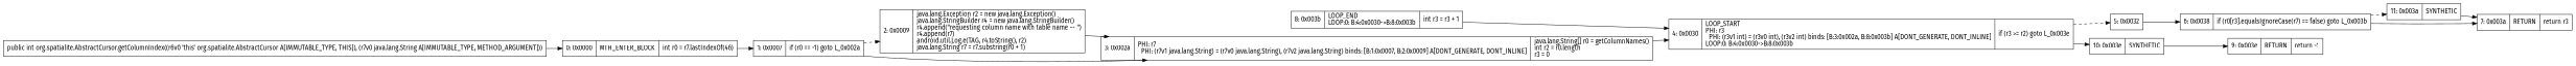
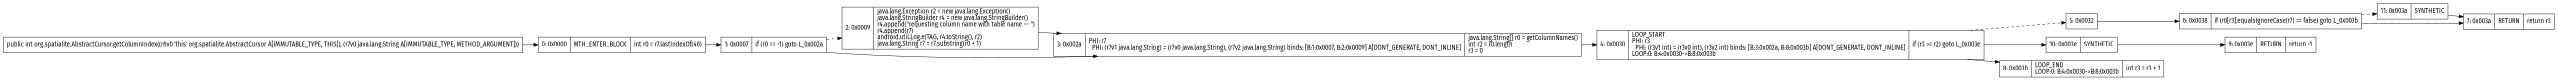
  digraph {
    fontname="Fira Sans"
    rankdir=LR
    node [fontname="Fira Sans" shape=record]
    edge [fontname="Fira Sans"]
    n1 [label="{0\:\ 0x0000|MTH_ENTER_BLOCK\l|int r0 = r7.lastIndexOf(46)\l}"]
    n2 [label="{1\:\ 0x0007|if (r0 == \-1) goto L_0x002a\l}"]
    n3 [label="{2\:\ 0x0009|java.lang.Exception r2 = new java.lang.Exception()\ljava.lang.StringBuilder r4 = new java.lang.StringBuilder()\lr4.append(\"requesting column name with table name \-\- \")\lr4.append(r7)\landroid.util.Log.e(TAG, r4.toString(), r2)\ljava.lang.String r7 = r7.substring(r0 + 1)\l}"]
    n4 [label="{3\:\ 0x002a|PHI: r7 \l  PHI: (r7v1 java.lang.String) = (r7v0 java.lang.String), (r7v2 java.lang.String) binds: [B:1:0x0007, B:2:0x0009] A[DONT_GENERATE, DONT_INLINE]\l|java.lang.String[] r0 = getColumnNames()\lint r2 = r0.length\lr3 = 0\l}"]
    n5 [label="{4\:\ 0x0030|LOOP_START\lPHI: r3 \l  PHI: (r3v1 int) = (r3v0 int), (r3v2 int) binds: [B:3:0x002a, B:8:0x003b] A[DONT_GENERATE, DONT_INLINE]\lLOOP:0: B:4:0x0030\-\>B:8:0x003b\l|if (r3 \>= r2) goto L_0x003e\l}"]
    n6 [label="{5\:\ 0x0032}"]
    n7 [label="{10\:\ 0x003e|SYNTHETIC\l}"]
    n8 [label="{6\:\ 0x0038|if (r0[r3].equalsIgnoreCase(r7) == false) goto L_0x003b\l}"]
    n9 [label="{9\:\ 0x003e|RETURN\l|return \-1\l}"]
    n10 [label="{11\:\ 0x003a|SYNTHETIC\l}"]
    n11 [label="{7\:\ 0x003a|RETURN\l|return r3\l}"]
    n12 [label="{8\:\ 0x003b|LOOP_END\lLOOP:0: B:4:0x0030\-\>B:8:0x003b\l|int r3 = r3 + 1\l}"]
    n13 [label="{public int org.spatialite.AbstractCursor.getColumnIndex((r6v0 'this' org.spatialite.AbstractCursor A[IMMUTABLE_TYPE, THIS]), (r7v0 java.lang.String A[IMMUTABLE_TYPE, METHOD_ARGUMENT])) }"]
    n1 -> n2
    n2 -> n3 [style=dashed]
    n2 -> n4
    n3 -> n4
    n4 -> n5
    n5 -> n6 [style=dashed]
    n5 -> n7
    n6 -> n8
    n7 -> n9
    n8 -> n10 [style=dashed]
    n8 -> n11
    n10 -> n11
-   n12 -> n5
+   n5 -> n12
    n13 -> n1
  }
